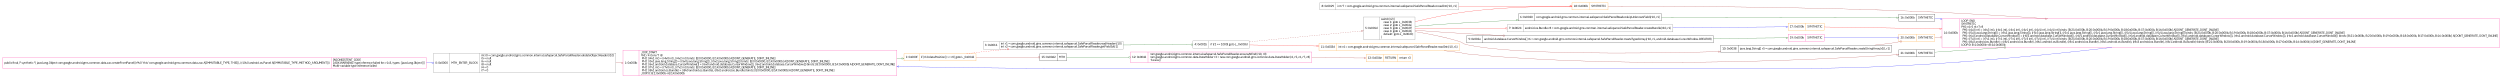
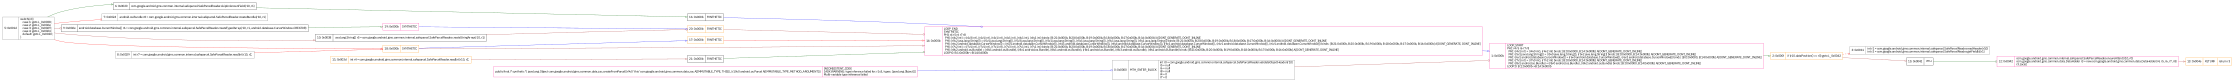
  digraph {
    fontname="IBM Plex Sans"
    rankdir=LR
    node [color=gray40 fontname="IBM Plex Sans" shape=record]
    edge [arrowhead=odot color=brown fontname="IBM Plex Sans"]
    n1 [label="{0\:\ 0x0000|MTH_ENTER_BLOCK\l|int r0 = com.google.android.gms.common.internal.safeparcel.SafeParcelReader.validateObjectHeader(r10)\lr5 = null\lr6 = null\lr8 = null\lr4 = 0\lr7 = 0\l}"]
    n2 [color=deeppink label="{1\:\ 0x000b|LOOP_START\lPHI: r4 r5 r6 r7 r8 \l  PHI: (r4v1 int) = (r4v0 int), (r4v2 int) binds: [B:0:0x0000, B:14:0x000b] A[DONT_GENERATE, DONT_INLINE]\l  PHI: (r5v1 java.lang.String[]) = (r5v0 java.lang.String[]), (r5v2 java.lang.String[]) binds: [B:0:0x0000, B:14:0x000b] A[DONT_GENERATE, DONT_INLINE]\l  PHI: (r6v1 android.database.CursorWindow[]) = (r6v0 android.database.CursorWindow[]), (r6v2 android.database.CursorWindow[]) binds: [B:0:0x0000, B:14:0x000b] A[DONT_GENERATE, DONT_INLINE]\l  PHI: (r7v1 int) = (r7v0 int), (r7v2 int) binds: [B:0:0x0000, B:14:0x000b] A[DONT_GENERATE, DONT_INLINE]\l  PHI: (r8v1 android.os.Bundle) = (r8v0 android.os.Bundle), (r8v2 android.os.Bundle) binds: [B:0:0x0000, B:14:0x000b] A[DONT_GENERATE, DONT_INLINE]\lLOOP:0: B:1:0x000b\-\>B:14:0x000b\l}"]
    n3 [color=darkorange label="{2\:\ 0x000f|if (r10.dataPosition() \>= r0) goto L_0x0042\l}"]
    n4 [label="{3\:\ 0x0011|int r1 = com.google.android.gms.common.internal.safeparcel.SafeParcelReader.readHeader(r10)\lint r2 = com.google.android.gms.common.internal.safeparcel.SafeParcelReader.getFieldId(r1)\l}"]
    n5 [color=black label="{15\:\ 0x0042|MTH\l}"]
-   n6 [label="{4\:\ 0x001b|if (r2 == 1000) goto L_0x003d\l}"]
    n7 [color=deeppink label="{12\:\ 0x0042|com.google.android.gms.common.internal.safeparcel.SafeParcelReader.ensureAtEnd(r10, r0)\lcom.google.android.gms.common.data.DataHolder r3 = new com.google.android.gms.common.data.DataHolder(r4, r5, r6, r7, r8)\lr3.zaca()\l}"]
    n8 [label="{5\:\ 0x001d|switch(r2) \{\l    case 1: goto L_0x0038;\l    case 2: goto L_0x002e;\l    case 3: goto L_0x0029;\l    case 4: goto L_0x0024;\l    default: goto L_0x0020;\l\}\l}"]
    n9 [color=darkorange label="{11\:\ 0x003d|int r4 = com.google.android.gms.common.internal.safeparcel.SafeParcelReader.readInt(r10, r1)\l}"]
    n10 [color=black label="{6\:\ 0x0020|com.google.android.gms.common.internal.safeparcel.SafeParcelReader.skipUnknownField(r10, r1)\l}"]
    n11 [label="{7\:\ 0x0024|android.os.Bundle r8 = com.google.android.gms.common.internal.safeparcel.SafeParcelReader.createBundle(r10, r1)\l}"]
    n12 [color=black label="{9\:\ 0x002e|android.database.CursorWindow[] r6 = com.google.android.gms.common.internal.safeparcel.SafeParcelReader.createTypedArray(r10, r1, android.database.CursorWindow.CREATOR)\l}"]
    n13 [color=black label="{10\:\ 0x0038|java.lang.String[] r5 = com.google.android.gms.common.internal.safeparcel.SafeParcelReader.createStringArray(r10, r1)\l}"]
    n14 [color=darkorange label="{18\:\ 0x000b|SYNTHETIC\l}"]
    n15 [color=black label="{21\:\ 0x000b|SYNTHETIC\l}"]
    n16 [color=black label="{16\:\ 0x000b|SYNTHETIC\l}"]
    n17 [color=darkorange label="{17\:\ 0x000b|SYNTHETIC\l}"]
    n18 [label="{8\:\ 0x0029|int r7 = com.google.android.gms.common.internal.safeparcel.SafeParcelReader.readInt(r10, r1)\l}"]
    n19 [color=deeppink label="{19\:\ 0x000b|SYNTHETIC\l}"]
    n20 [color=darkorange label="{20\:\ 0x000b|SYNTHETIC\l}"]
    n21 [color=deeppink label="{14\:\ 0x000b|LOOP_END\lSYNTHETIC\lPHI: r4 r5 r6 r7 r8 \l  PHI: (r4v2 int) = (r4v3 int), (r4v1 int), (r4v1 int), (r4v1 int), (r4v1 int), (r4v1 int) binds: [B:21:0x000b, B:20:0x000b, B:19:0x000b, B:18:0x000b, B:17:0x000b, B:16:0x000b] A[DONT_GENERATE, DONT_INLINE]\l  PHI: (r5v2 java.lang.String[]) = (r5v1 java.lang.String[]), (r5v3 java.lang.String[]), (r5v1 java.lang.String[]), (r5v1 java.lang.String[]), (r5v1 java.lang.String[]), (r5v1 java.lang.String[]) binds: [B:21:0x000b, B:20:0x000b, B:19:0x000b, B:18:0x000b, B:17:0x000b, B:16:0x000b] A[DONT_GENERATE, DONT_INLINE]\l  PHI: (r6v2 android.database.CursorWindow[]) = (r6v1 android.database.CursorWindow[]), (r6v1 android.database.CursorWindow[]), (r6v4 android.database.CursorWindow[]), (r6v1 android.database.CursorWindow[]), (r6v1 android.database.CursorWindow[]), (r6v1 android.database.CursorWindow[]) binds: [B:21:0x000b, B:20:0x000b, B:19:0x000b, B:18:0x000b, B:17:0x000b, B:16:0x000b] A[DONT_GENERATE, DONT_INLINE]\l  PHI: (r7v2 int) = (r7v1 int), (r7v1 int), (r7v1 int), (r7v3 int), (r7v1 int), (r7v1 int) binds: [B:21:0x000b, B:20:0x000b, B:19:0x000b, B:18:0x000b, B:17:0x000b, B:16:0x000b] A[DONT_GENERATE, DONT_INLINE]\l  PHI: (r8v2 android.os.Bundle) = (r8v1 android.os.Bundle), (r8v1 android.os.Bundle), (r8v1 android.os.Bundle), (r8v1 android.os.Bundle), (r8v3 android.os.Bundle), (r8v1 android.os.Bundle) binds: [B:21:0x000b, B:20:0x000b, B:19:0x000b, B:18:0x000b, B:17:0x000b, B:16:0x000b] A[DONT_GENERATE, DONT_INLINE]\lLOOP:0: B:1:0x000b\-\>B:14:0x000b\l}"]
    n22 [color=darkorange label="{13\:\ 0x004e|RETURN\l|return r3\l}"]
    n23 [color=deeppink label="{public final \/* synthetic *\/ java.lang.Object com.google.android.gms.common.data.zac.createFromParcel((r9v0 'this' com.google.android.gms.common.data.zac A[IMMUTABLE_TYPE, THIS]), (r10v0 android.os.Parcel A[IMMUTABLE_TYPE, METHOD_ARGUMENT]))  | INCONSISTENT_CODE\lJADX WARNING: type inference failed for: r1v3, types: [java.lang.Object[]]\lMulti\-variable type inference failed\l}"]
    n1 -> n2
    n2 -> n3 [arrowhead=onormal color=darkgreen]
    n3 -> n4 [color=red style=dashed]
    n3 -> n5
-   n4 -> n6 [color=darkgreen]
    n5 -> n7 [color=darkgreen]
-   n6 -> n8 [arrowhead=onormal style=dashed]
-   n6 -> n9 [arrowhead=onormal color=red]
    n7 -> n22 [arrowhead=onormal]
    n8 -> n10 [arrowhead=onormal color=darkgreen]
    n8 -> n11 [color=red]
    n8 -> n12
    n8 -> n13 [arrowhead=onormal]
    n8 -> n14 [color=red]
    n9 -> n15 [arrowhead=onormal]
    n10 -> n16 [arrowhead=onormal color=darkgreen]
-   n11 -> n17 [arrowhead=onormal color=blue]
+   n14 -> n17 [arrowhead=onormal color=blue]
    n12 -> n19 [arrowhead=onormal color=darkgreen]
    n13 -> n20
    n14 -> n21 [arrowhead=onormal]
    n15 -> n21 [color=darkgreen]
    n16 -> n21 [color=blue]
    n17 -> n21 [arrowhead=onormal color=red]
    n18 -> n14 [arrowhead=onormal color=red]
    n19 -> n20 [color=blue]
    n20 -> n21
    n21 -> n2 [arrowhead=onormal color=blue]
    n23 -> n1 [color=blue]
  }
